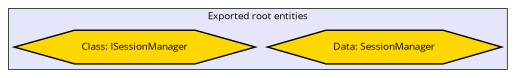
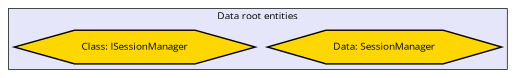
  digraph {
    fontname="Open Sans"
    node [fillcolor=gold margin="0.4,0.1" shape=hexagon style="filled,bold" fontname="Open Sans"]
    n1 [label="Data: SessionManager"]
    n2 [label="Class: ISessionManager"]
    subgraph cluster_1 {
      fillcolor=lavender
-     label="Exported root entities"
+     label="Data root entities"
      style=filled
      n1
      n2
    }
  }
